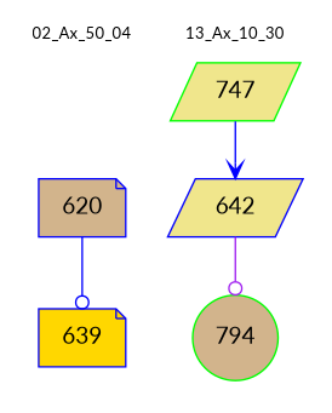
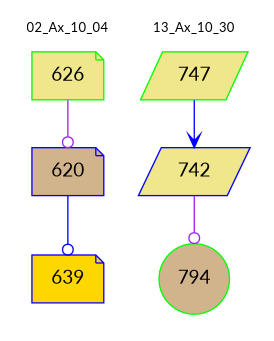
  digraph {
    fontname=Lato
    node [color=green fillcolor=khaki fontname=Lato shape=note style=filled]
    edge [arrowhead=odot color=purple fontname=Lato]
+   n1 [label=626]
    n2 [color=blue fillcolor=tan label=620]
    n3 [color=blue fillcolor=gold label=639]
    n4 [label=747 shape=parallelogram]
-   n5 [color=blue label=642 shape=parallelogram]
+   n5 [color=blue label=742 shape=parallelogram]
    n6 [fillcolor=tan label=794 shape=circle]
    subgraph cluster_1 {
      color=white
      fontsize=10
-     label="02_Ax_50_04"
+     label="02_Ax_10_04"
+     n1
      n2
      n3
    }
    subgraph cluster_2 {
      color=white
      fontsize=10
      label="13_Ax_10_30"
      n4
      n5
      n6
    }
+   n1 -> n2
    n2 -> n3 [color=blue]
    n4 -> n5 [arrowhead=vee color=blue]
    n5 -> n6
  }
